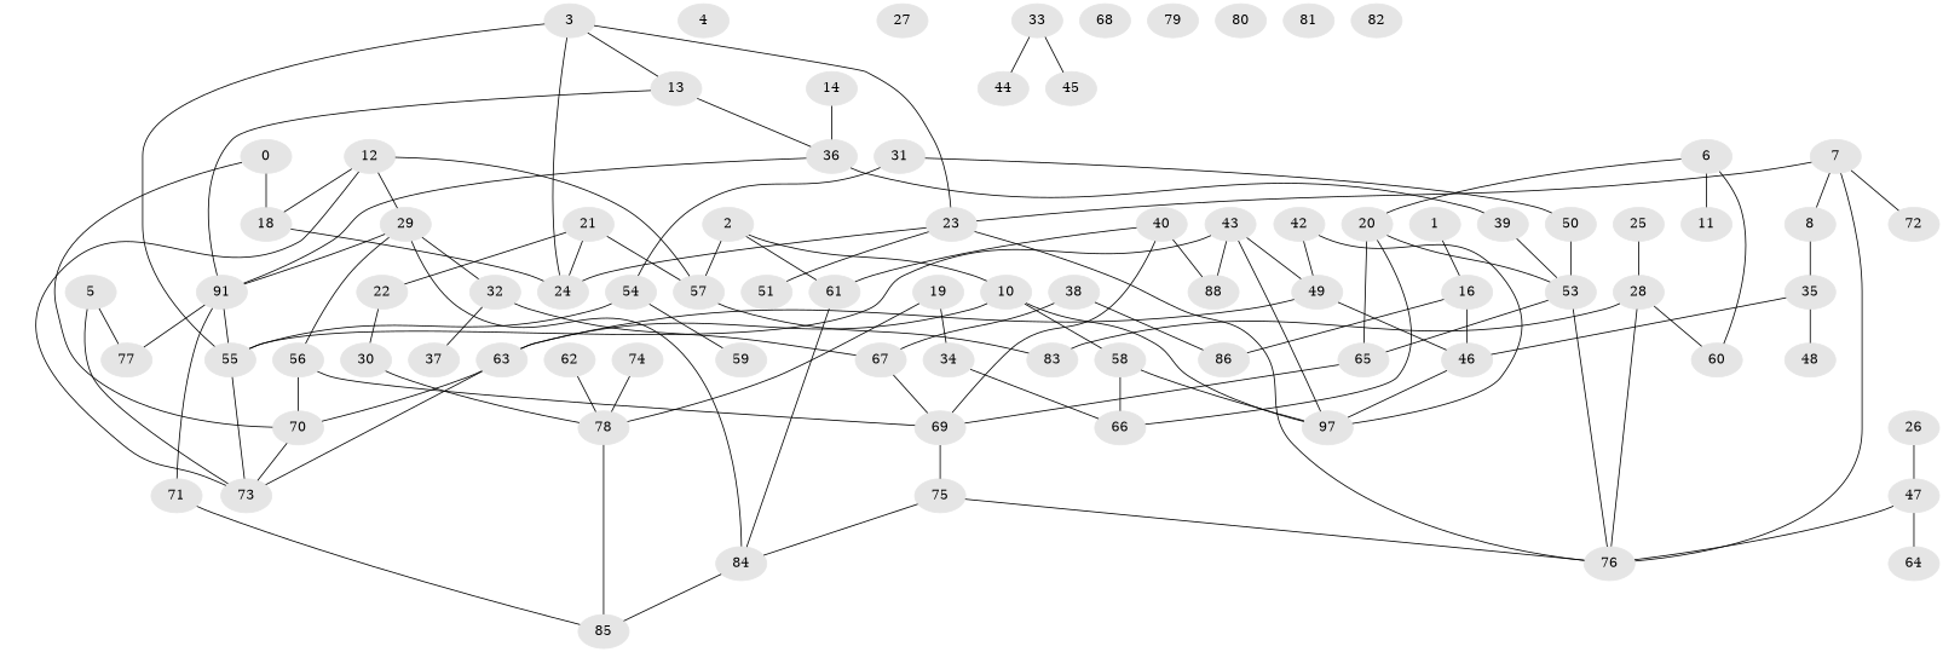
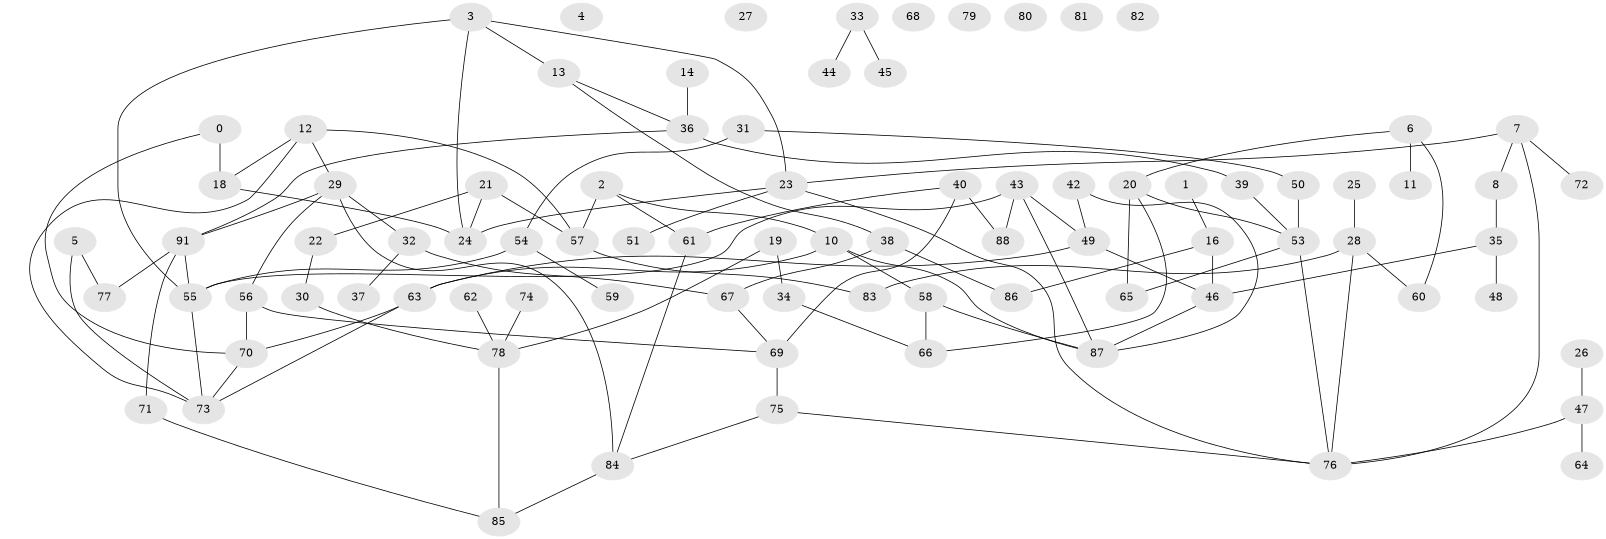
  graph {
    node [color=gray90 style=filled]
    1
    16
    46
    86
    2
    10
    57
    61
    58
    63
-   87 [label=97]
+   87
    83
    84
    3
    13
    23
    24
    55
    36
    38
    76
    51
    73
    4
    5
    77
    6
    11
    20
    60
    53
    65
    66
    7
    8
    72
    35
    48
    n39 [label=0]
    18
    70
    12
    29
    n44 [label=91]
    32
    56
    39
    67
    14
    71
    19
    34
    78
    85
    69
    21
    22
    30
    25
    28
    26
    47
    64
    27
    37
    31
    50
    54
    59
    33
    44
    45
    40
    88
    75
    42
    49
    43
    62
    68
    74
    79
    80
    81
    82
    1 -- 16
    16 -- 46
    16 -- 86
    46 -- 87
    2 -- 10
    2 -- 57
    2 -- 61
    10 -- 58
    10 -- 63
    10 -- 87
    57 -- 83
    61 -- 84
    58 -- 87
    58 -- 66
    63 -- 73
    63 -- 70
    84 -- 85
    3 -- 13
    3 -- 23
    3 -- 24
    3 -- 55
    13 -- 36
-   13 -- n44
+   13 -- 38
    23 -- 24
    23 -- 76
    23 -- 51
    55 -- 73
    36 -- n44
    36 -- 39
    38 -- 86
    38 -- 67
    5 -- 73
    5 -- 77
    6 -- 11
    6 -- 20
    6 -- 60
    20 -- 53
    20 -- 65
    20 -- 66
    53 -- 76
    53 -- 65
-   65 -- 69
    7 -- 23
    7 -- 76
    7 -- 8
    7 -- 72
    8 -- 35
    35 -- 46
    35 -- 48
    n39 -- 18
    n39 -- 70
    18 -- 24
    70 -- 73
    12 -- 57
    12 -- 73
    12 -- 18
    12 -- 29
    29 -- 84
    29 -- n44
    29 -- 32
    29 -- 56
    n44 -- 55
    n44 -- 77
    n44 -- 71
    32 -- 67
    32 -- 37
    56 -- 70
    56 -- 69
    39 -- 53
    67 -- 69
    14 -- 36
    71 -- 85
    19 -- 34
    19 -- 78
    34 -- 66
    78 -- 85
    69 -- 75
    21 -- 57
    21 -- 24
    21 -- 22
    22 -- 30
    30 -- 78
    25 -- 28
    28 -- 83
    28 -- 76
    28 -- 60
    26 -- 47
    47 -- 76
    47 -- 64
    31 -- 50
    31 -- 54
    50 -- 53
    54 -- 55
    54 -- 59
    33 -- 44
    33 -- 45
    40 -- 61
    40 -- 69
    40 -- 88
    75 -- 84
    75 -- 76
    42 -- 87
    42 -- 49
    49 -- 46
    49 -- 63
    43 -- 87
    43 -- 55
    43 -- 88
    43 -- 49
    62 -- 78
    74 -- 78
  }
